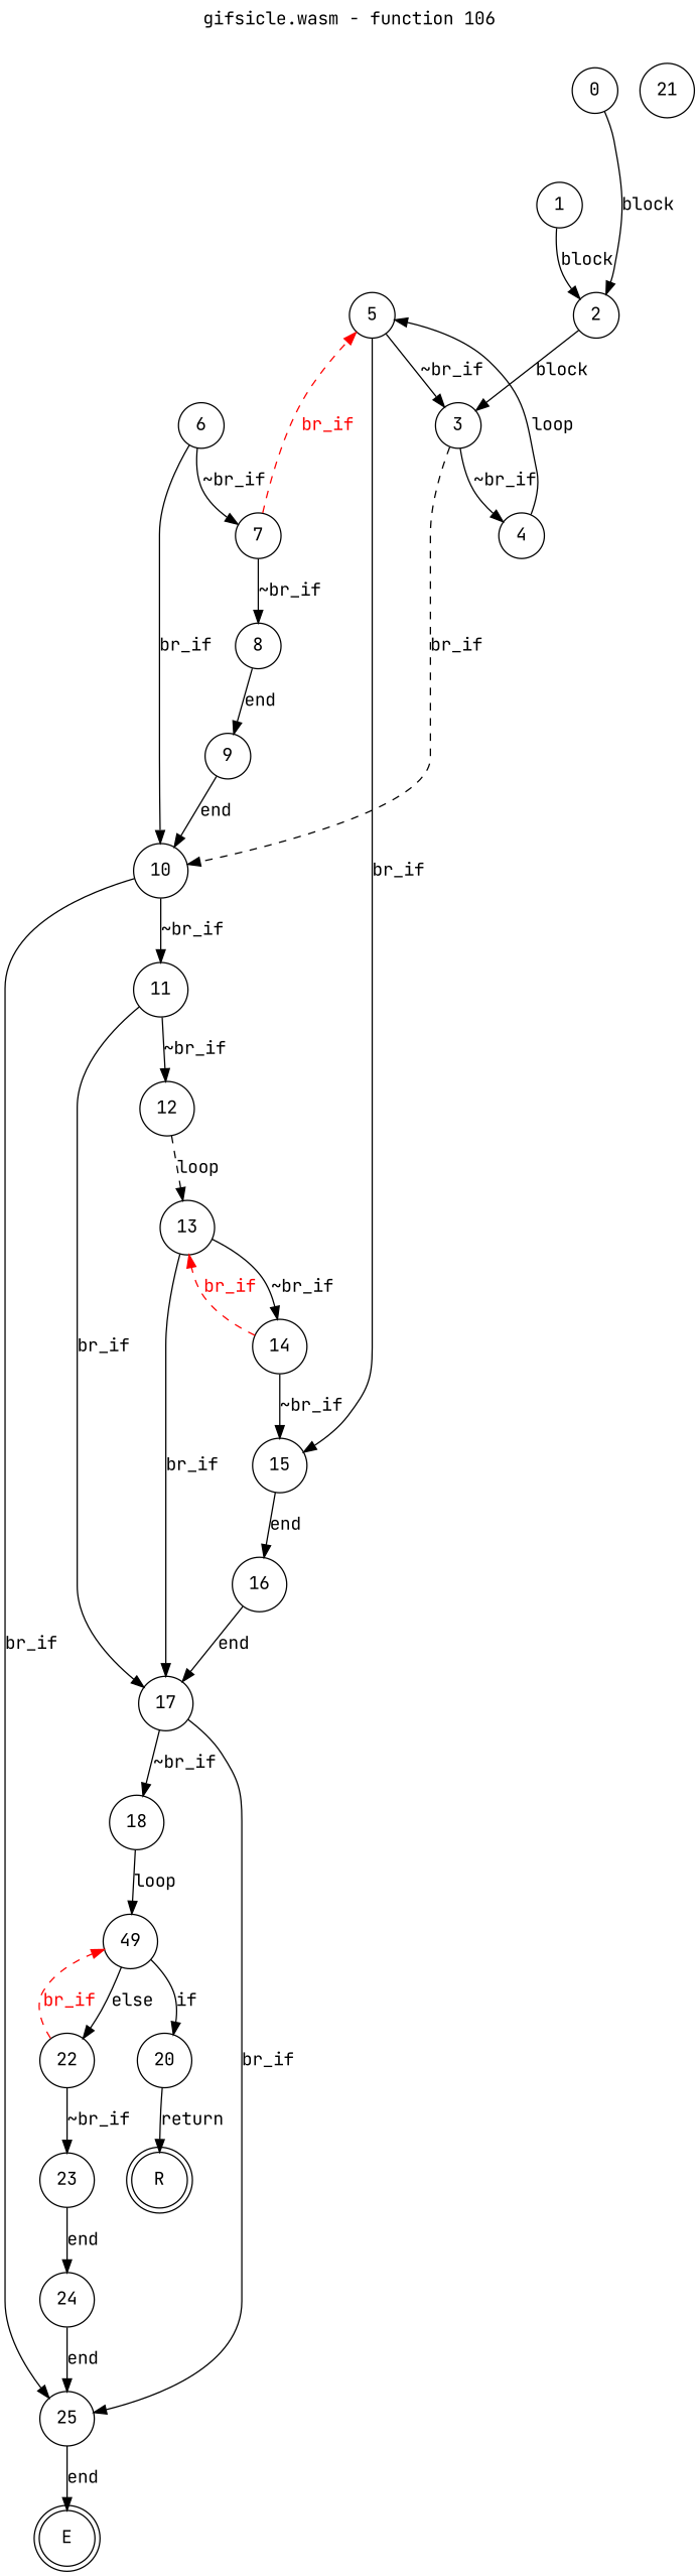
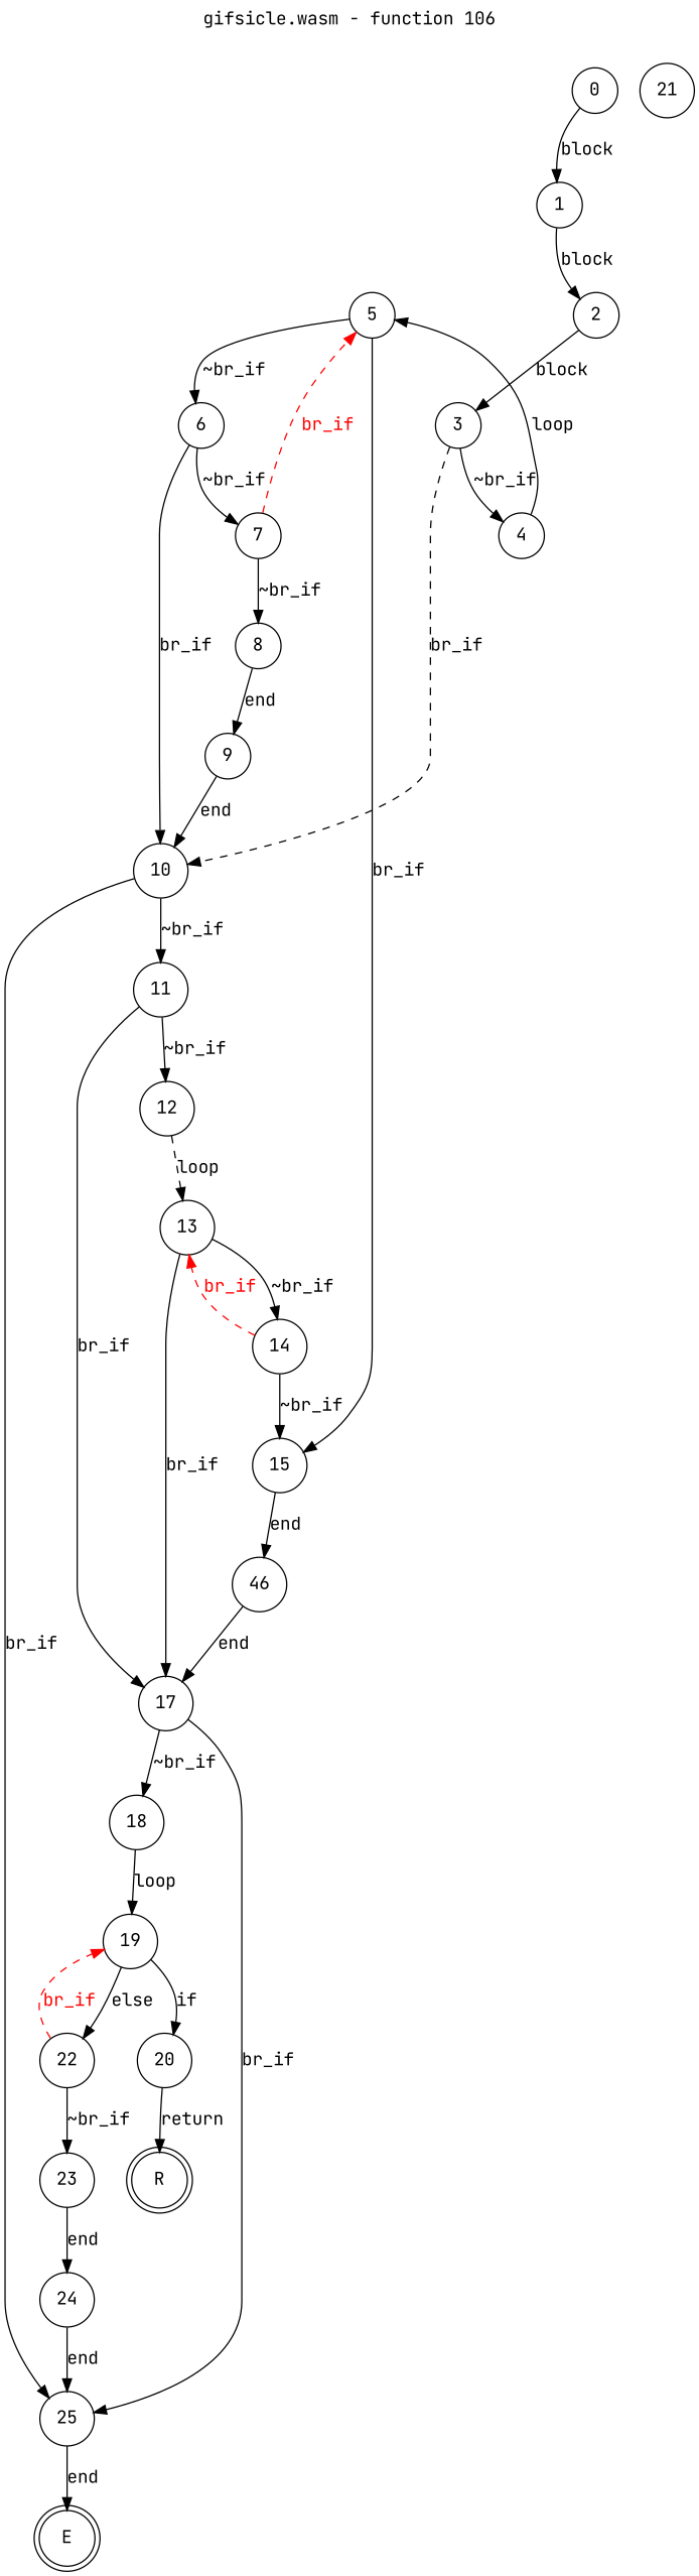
  digraph {
    fontname="JetBrains Mono"
    label="gifsicle.wasm - function 106"
    labelfontcolor=black
    labelfontname=Helvetica
    labelfontsize=16
    labelloc=t
    node [fontname="JetBrains Mono" shape=circle fontcolor=black]
    edge [fontname="JetBrains Mono"]
    E [shape=doublecircle fontcolor=""]
    R [shape=doublecircle fontcolor=""]
    n3 [label=0]
    n4 [label=1]
    n5 [label=2]
    n6 [label=3]
    n7 [label=4]
    n8 [label=10]
    n9 [label=5]
    n10 [label=11]
    n11 [label=25]
    n12 [label=6]
    n13 [label=15]
    n14 [label=7]
    n15 [label=17]
    n16 [label=18]
    n17 [label=8]
    n18 [label=9]
    n19 [label=12]
    n20 [label=13]
    n21 [label=14]
-   n22 [label=16]
-   n23 [label=49]
+   n22 [label=46]
+   n23 [label=19]
    n24 [label=20]
    n25 [label=22]
    n26 [label=23]
    n27 [label=21]
    n28 [label=24]
-   n3 -> n5 [label=block]
+   n3 -> n4 [label=block]
    n4 -> n5 [label=block]
    n5 -> n6 [label=block]
    n6 -> n7 [label="~br_if"]
    n6 -> n8 [label=br_if style=dashed]
    n7 -> n9 [label=loop]
    n8 -> n10 [label="~br_if"]
    n8 -> n11 [label=br_if]
-   n9 -> n6 [label="~br_if"]
+   n9 -> n12 [label="~br_if"]
    n9 -> n13 [label=br_if]
    n10 -> n15 [label=br_if]
    n10 -> n19 [label="~br_if"]
    n11 -> E [label=end]
    n12 -> n8 [label=br_if]
    n12 -> n14 [label="~br_if"]
    n13 -> n22 [label=end]
    n14 -> n9 [color=red fontcolor=red label=br_if style=dashed]
    n14 -> n17 [label="~br_if"]
    n15 -> n11 [label=br_if]
    n15 -> n16 [label="~br_if"]
    n16 -> n23 [label=loop]
    n17 -> n18 [label=end]
    n18 -> n8 [label=end]
    n19 -> n20 [label=loop style=dashed]
    n20 -> n15 [label=br_if]
    n20 -> n21 [label="~br_if"]
    n21 -> n13 [label="~br_if"]
    n21 -> n20 [color=red fontcolor=red label=br_if style=dashed]
    n22 -> n15 [label=end]
    n23 -> n24 [label=if]
    n23 -> n25 [label=else]
    n24 -> R [label=return]
    n25 -> n23 [color=red fontcolor=red label=br_if style=dashed]
    n25 -> n26 [label="~br_if"]
    n26 -> n28 [label=end]
    n28 -> n11 [label=end]
  }
